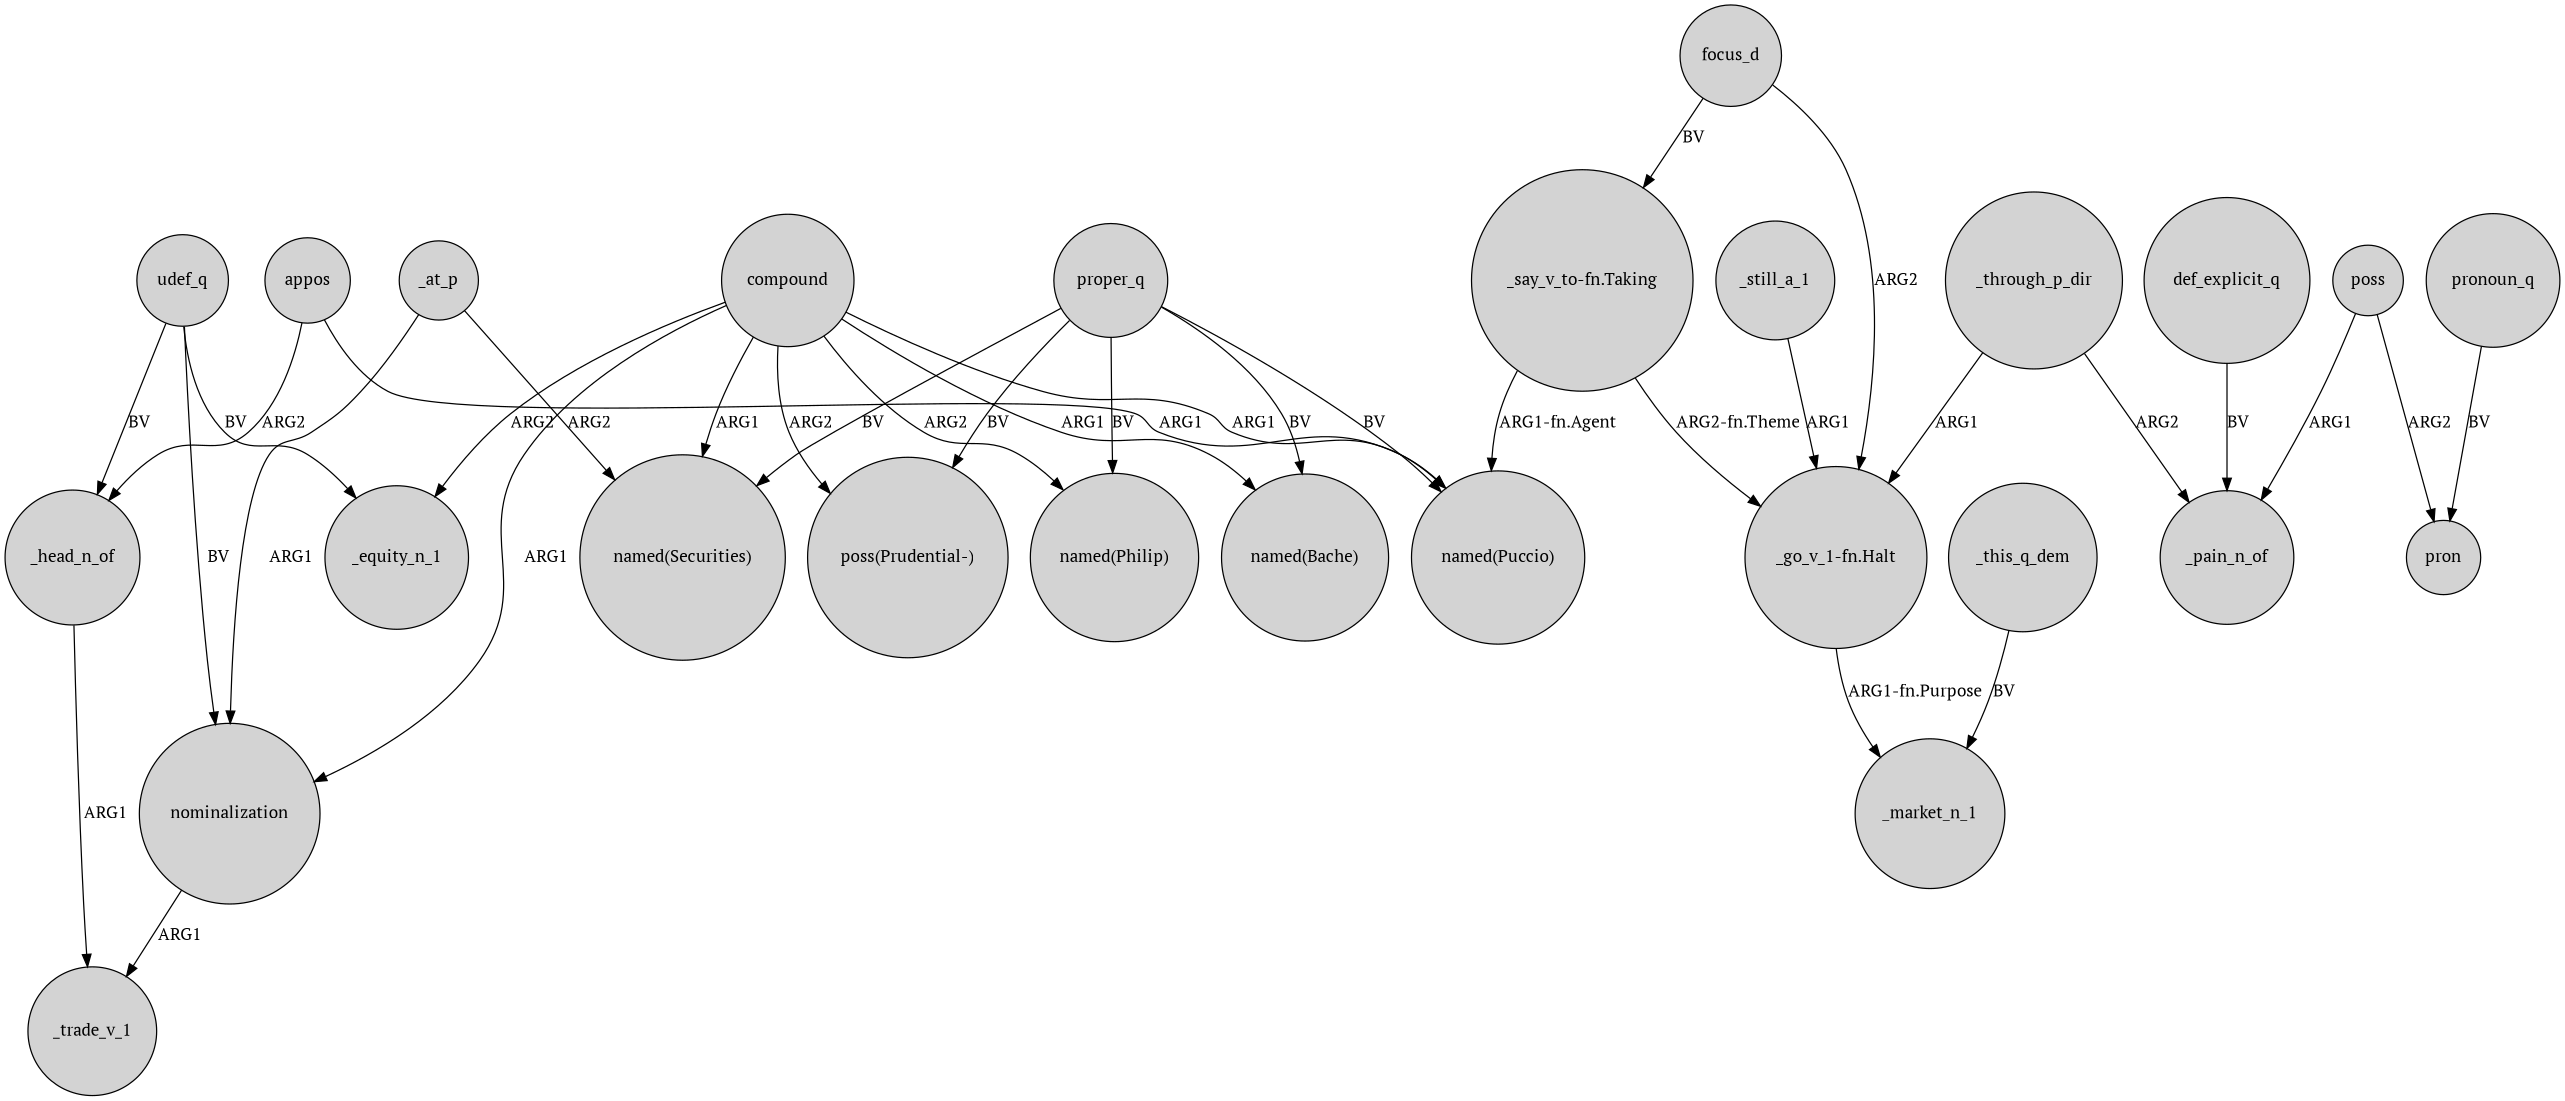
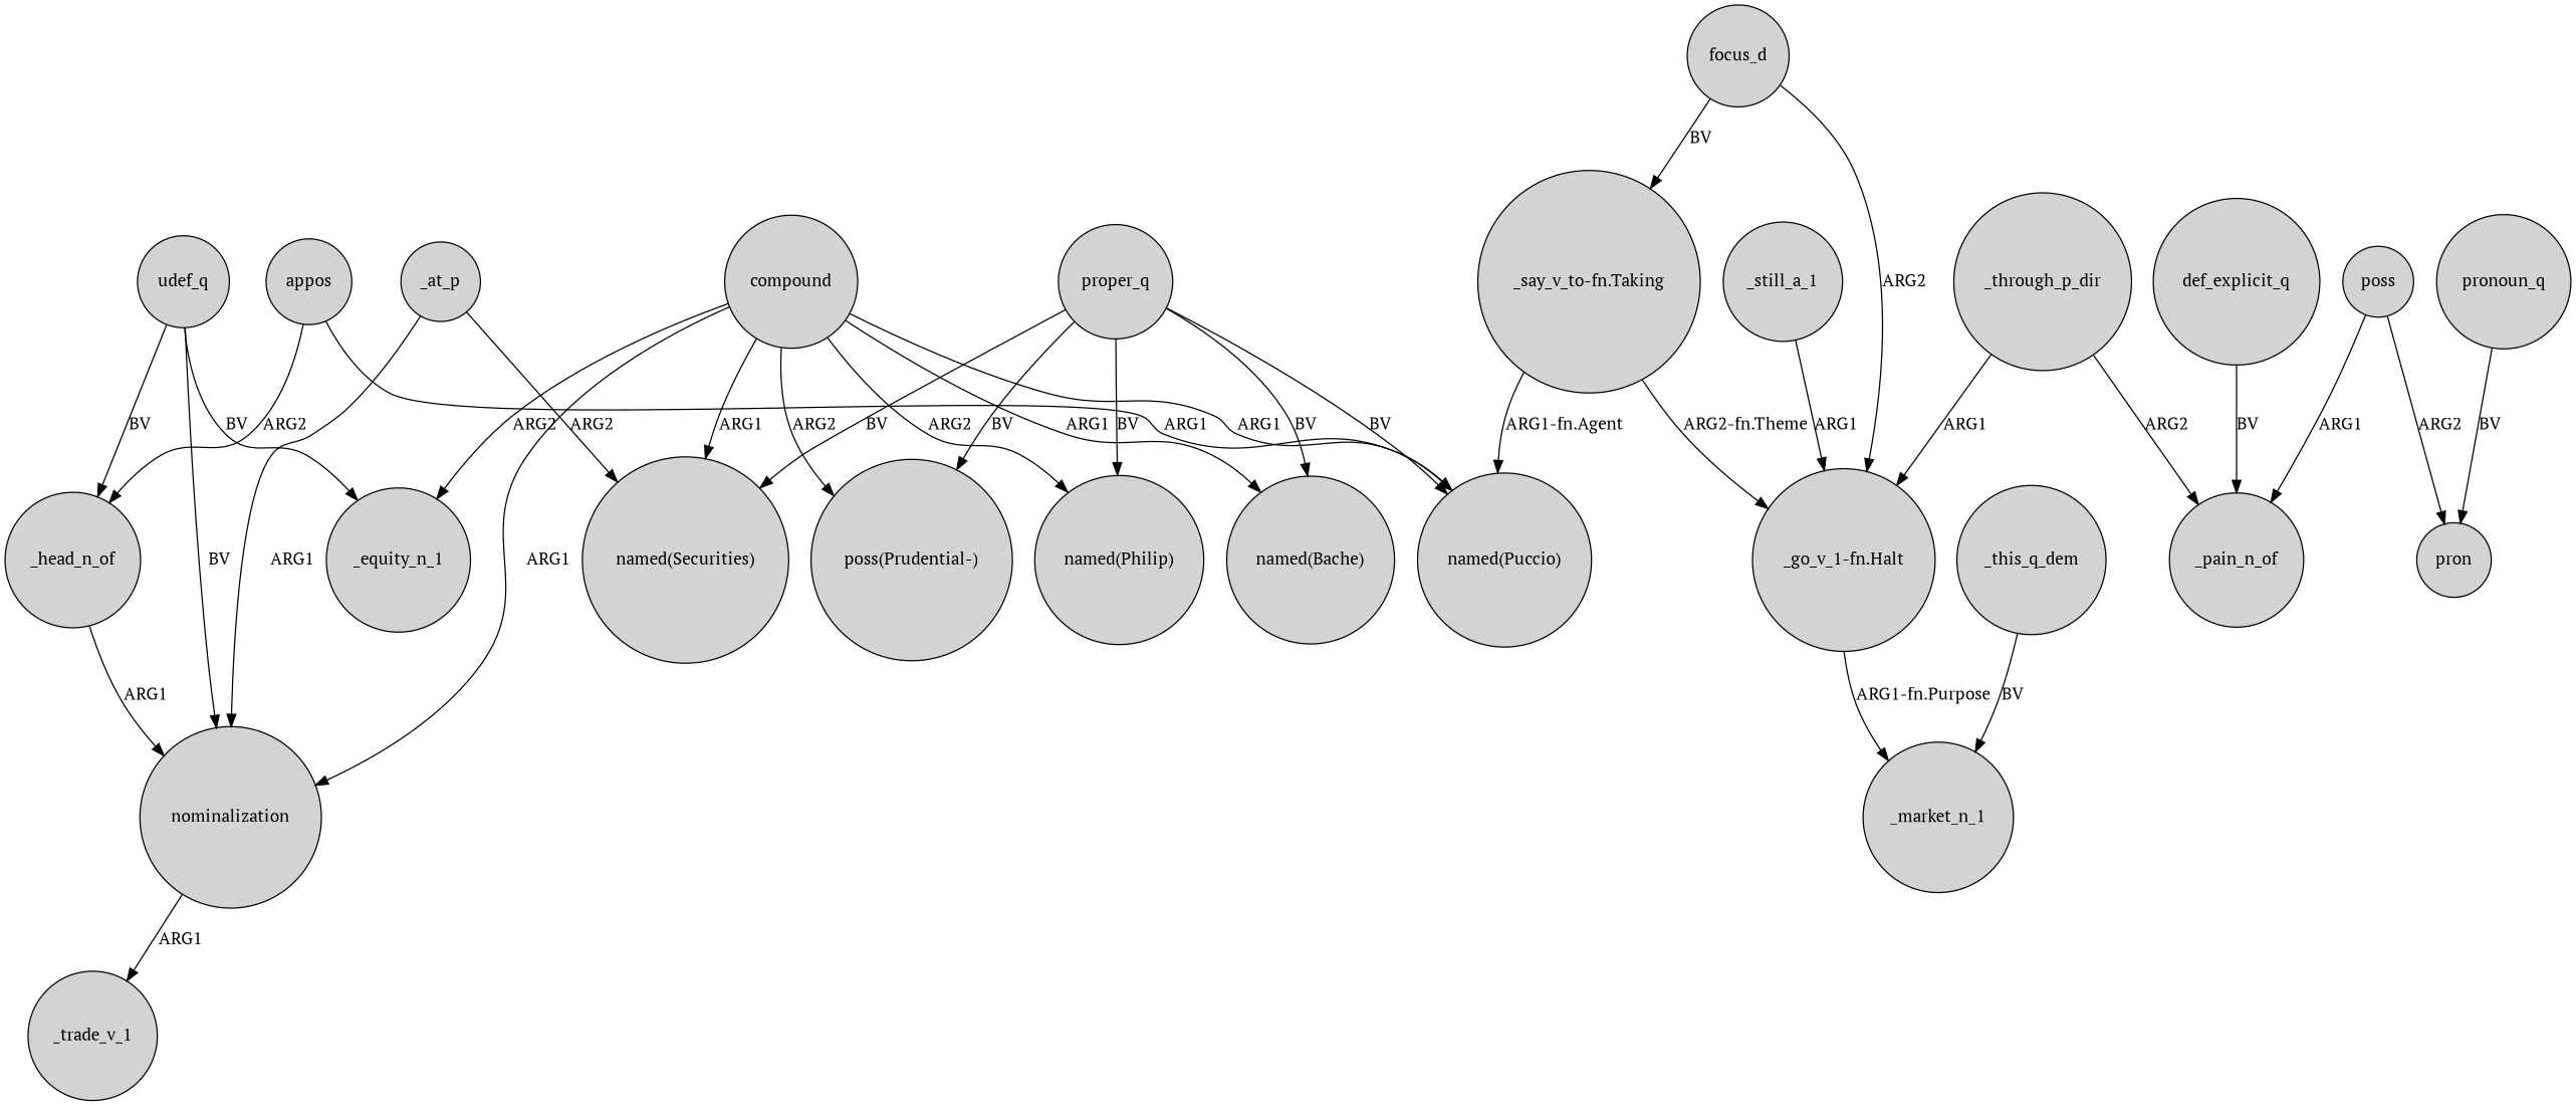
  digraph {
    fontname="PT Serif"
    node [fontname="PT Serif" shape=circle style=filled]
    edge [fontname="PT Serif"]
    _head_n_of
    nominalization
    _trade_v_1
    proper_q
    "named(Puccio)"
    "named(Philip)"
    "named(Securities)"
    "named(Bache)"
    n9 [label="poss(Prudential-)"]
    focus_d
    "_say_v_to-fn.Taking"
    "_go_v_1-fn.Halt"
    _market_n_1
    _still_a_1
    compound
    _equity_n_1
    udef_q
    pronoun_q
    pron
    _this_q_dem
    poss
    _pain_n_of
    _at_p
    _through_p_dir
    appos
    def_explicit_q
-   _head_n_of -> _trade_v_1 [label=ARG1]
+   _head_n_of -> nominalization [label=ARG1]
    nominalization -> _trade_v_1 [label=ARG1]
    proper_q -> "named(Puccio)" [label=BV]
    proper_q -> "named(Philip)" [label=BV]
    proper_q -> "named(Securities)" [label=BV]
    proper_q -> "named(Bache)" [label=BV]
    proper_q -> n9 [label=BV]
    focus_d -> "_say_v_to-fn.Taking" [label=BV]
    focus_d -> "_go_v_1-fn.Halt" [label=ARG2]
    "_say_v_to-fn.Taking" -> "named(Puccio)" [label="ARG1-fn.Agent"]
    "_say_v_to-fn.Taking" -> "_go_v_1-fn.Halt" [label="ARG2-fn.Theme"]
    "_go_v_1-fn.Halt" -> _market_n_1 [label="ARG1-fn.Purpose"]
    _still_a_1 -> "_go_v_1-fn.Halt" [label=ARG1]
    compound -> nominalization [label=ARG1]
    compound -> "named(Puccio)" [label=ARG1]
    compound -> "named(Philip)" [label=ARG2]
    compound -> "named(Securities)" [label=ARG1]
    compound -> "named(Bache)" [label=ARG1]
    compound -> n9 [label=ARG2]
    compound -> _equity_n_1 [label=ARG2]
    udef_q -> _head_n_of [label=BV]
    udef_q -> nominalization [label=BV]
    udef_q -> _equity_n_1 [label=BV]
    pronoun_q -> pron [label=BV]
    _this_q_dem -> _market_n_1 [label=BV]
    poss -> pron [label=ARG2]
    poss -> _pain_n_of [label=ARG1]
    _at_p -> nominalization [label=ARG1]
    _at_p -> "named(Securities)" [label=ARG2]
    _through_p_dir -> "_go_v_1-fn.Halt" [label=ARG1]
    _through_p_dir -> _pain_n_of [label=ARG2]
    appos -> _head_n_of [label=ARG2]
    appos -> "named(Puccio)" [label=ARG1]
    def_explicit_q -> _pain_n_of [label=BV]
  }
